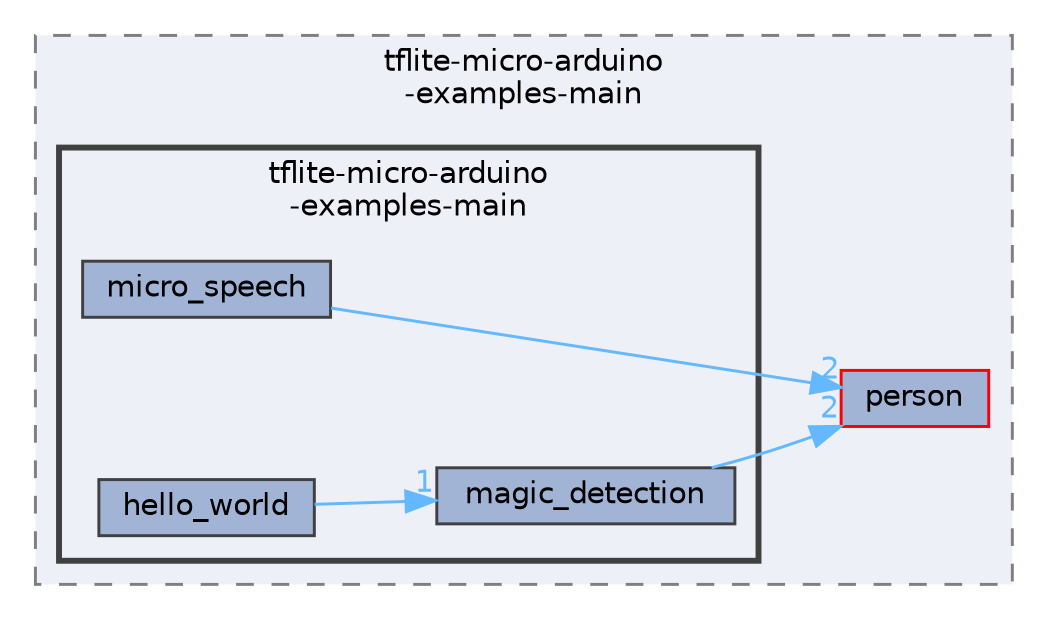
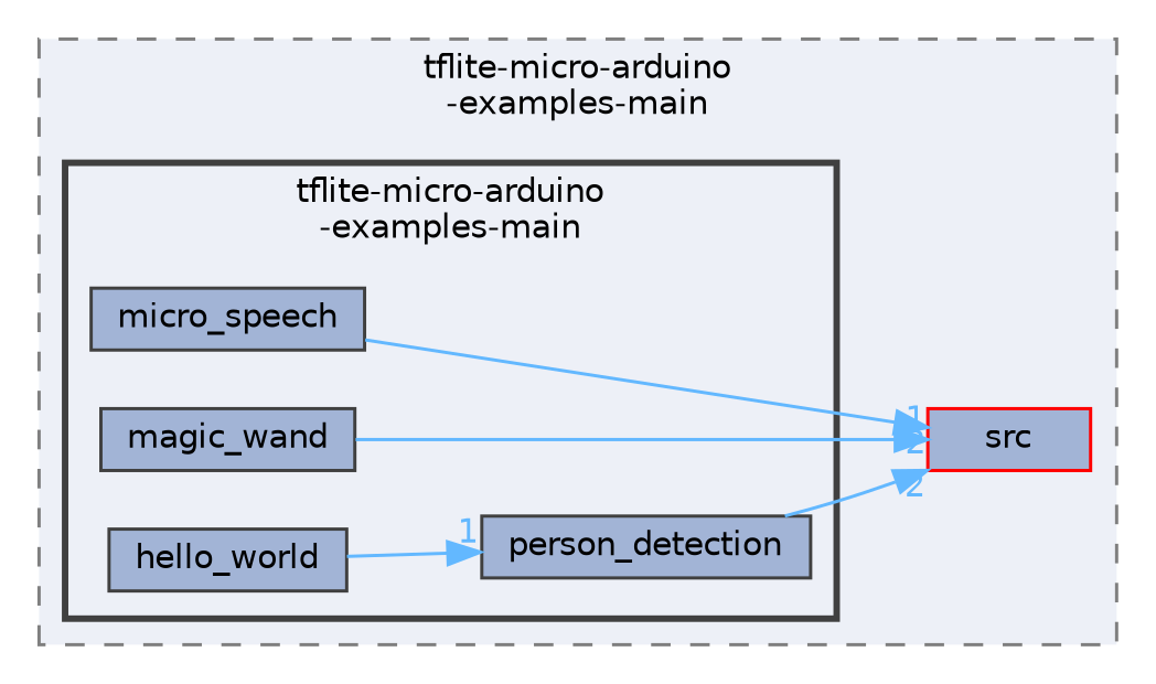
  digraph {
    compound=true
    rankdir=LR
    node [color=grey25 fillcolor="#a2b4d6" fontname=Helvetica fontsize=10 shape=box style=filled]
    edge [color=steelblue1 fontcolor=steelblue1 fontname=Helvetica fontsize=10 headlabel=1 labeldistance=1.5 labelfontname=Helvetica labelfontsize=10]
    n1 [height=0.2 label=hello_world width=0.4]
+   n2 [height=0.2 label=magic_wand width=0.4]
    n3 [height=0.2 label=micro_speech width=0.4]
-   n4 [height=0.2 label=magic_detection width=0.4]
-   n5 [color=red height=0.2 label=person width=0.4]
+   n4 [height=0.2 label=person_detection width=0.4]
+   n5 [color=red height=0.2 label=src width=0.4]
    subgraph cluster_1 {
      bgcolor="#edf0f7"
      fontname=Helvetica
      fontsize=10
      label="tflite-micro-arduino\l-examples-main"
      pencolor=grey50
      style="filled,dashed"
      n5
      subgraph cluster_2 {
        bgcolor="#edf0f7"
        fontname=Helvetica
        fontsize=10
        label="tflite-micro-arduino\l-examples-main"
        pencolor=grey25
        style="filled,bold"
        n1
+       n2
        n3
        n4
      }
    }
    n1 -> n4
+   n2 -> n5
    n3 -> n5 [headlabel=2]
    n4 -> n5 [headlabel=2]
  }
